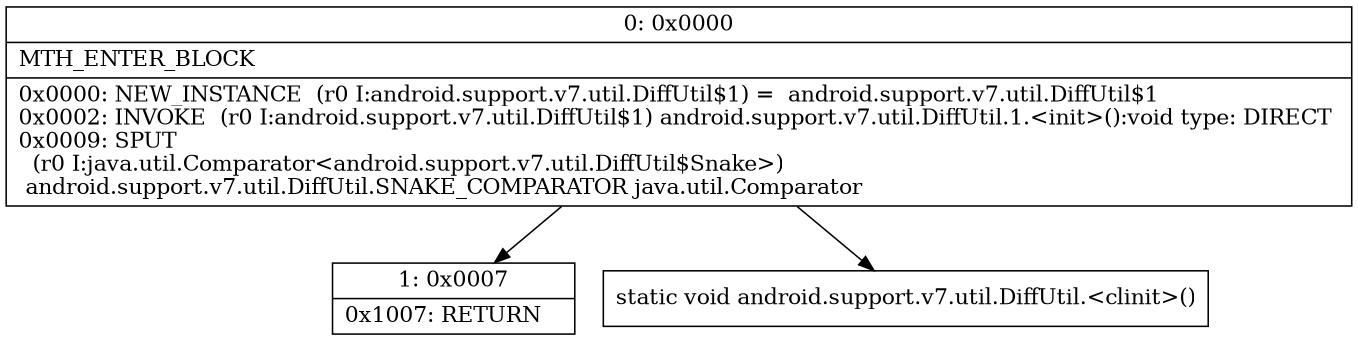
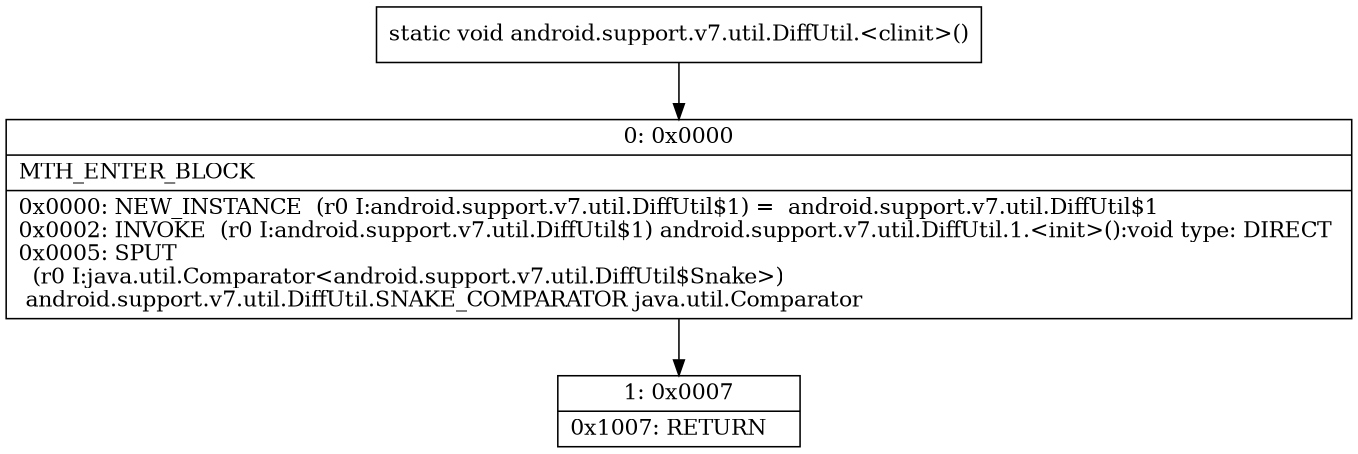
  digraph {
    node [shape=record]
-   n1 [label="{0\:\ 0x0000|MTH_ENTER_BLOCK\l|0x0000: NEW_INSTANCE  (r0 I:android.support.v7.util.DiffUtil$1) =  android.support.v7.util.DiffUtil$1 \l0x0002: INVOKE  (r0 I:android.support.v7.util.DiffUtil$1) android.support.v7.util.DiffUtil.1.\<init\>():void type: DIRECT \l0x0009: SPUT  \l  (r0 I:java.util.Comparator\<android.support.v7.util.DiffUtil$Snake\>)\l android.support.v7.util.DiffUtil.SNAKE_COMPARATOR java.util.Comparator \l}"]
+   n1 [label="{0\:\ 0x0000|MTH_ENTER_BLOCK\l|0x0000: NEW_INSTANCE  (r0 I:android.support.v7.util.DiffUtil$1) =  android.support.v7.util.DiffUtil$1 \l0x0002: INVOKE  (r0 I:android.support.v7.util.DiffUtil$1) android.support.v7.util.DiffUtil.1.\<init\>():void type: DIRECT \l0x0005: SPUT  \l  (r0 I:java.util.Comparator\<android.support.v7.util.DiffUtil$Snake\>)\l android.support.v7.util.DiffUtil.SNAKE_COMPARATOR java.util.Comparator \l}"]
    n2 [label="{1\:\ 0x0007|0x1007: RETURN   \l}"]
    n3 [label="{static void android.support.v7.util.DiffUtil.\<clinit\>() }"]
    n1 -> n2
-   n1 -> n3
+   n3 -> n1
  }
